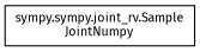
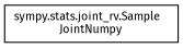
  digraph {
    rankdir=LR
    fontname="Fira Sans"
-   n1 [color=black fillcolor=white fontname="Fira Sans" fontsize=10 height=0.2 label="sympy.sympy.joint_rv.Sample\lJointNumpy" shape=record style=filled width=0.4]
+   n1 [color=black fillcolor=white fontname="Fira Sans" fontsize=10 height=0.2 label="sympy.stats.joint_rv.Sample\lJointNumpy" shape=record style=filled width=0.4]
  }
